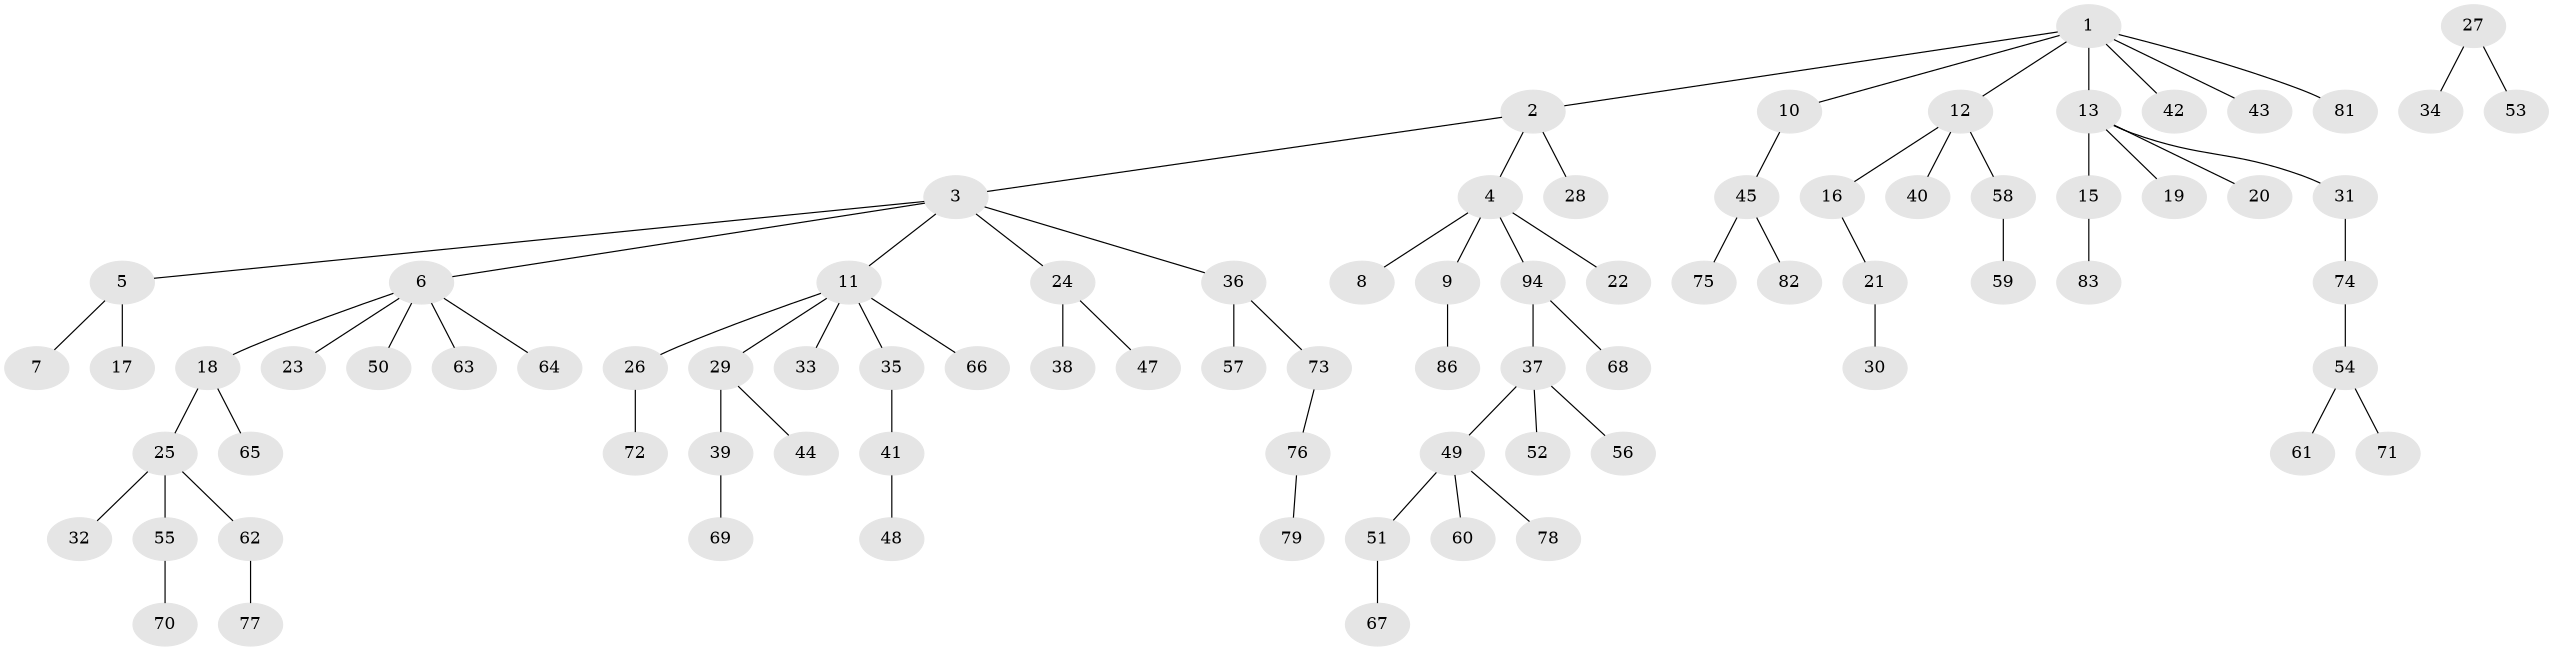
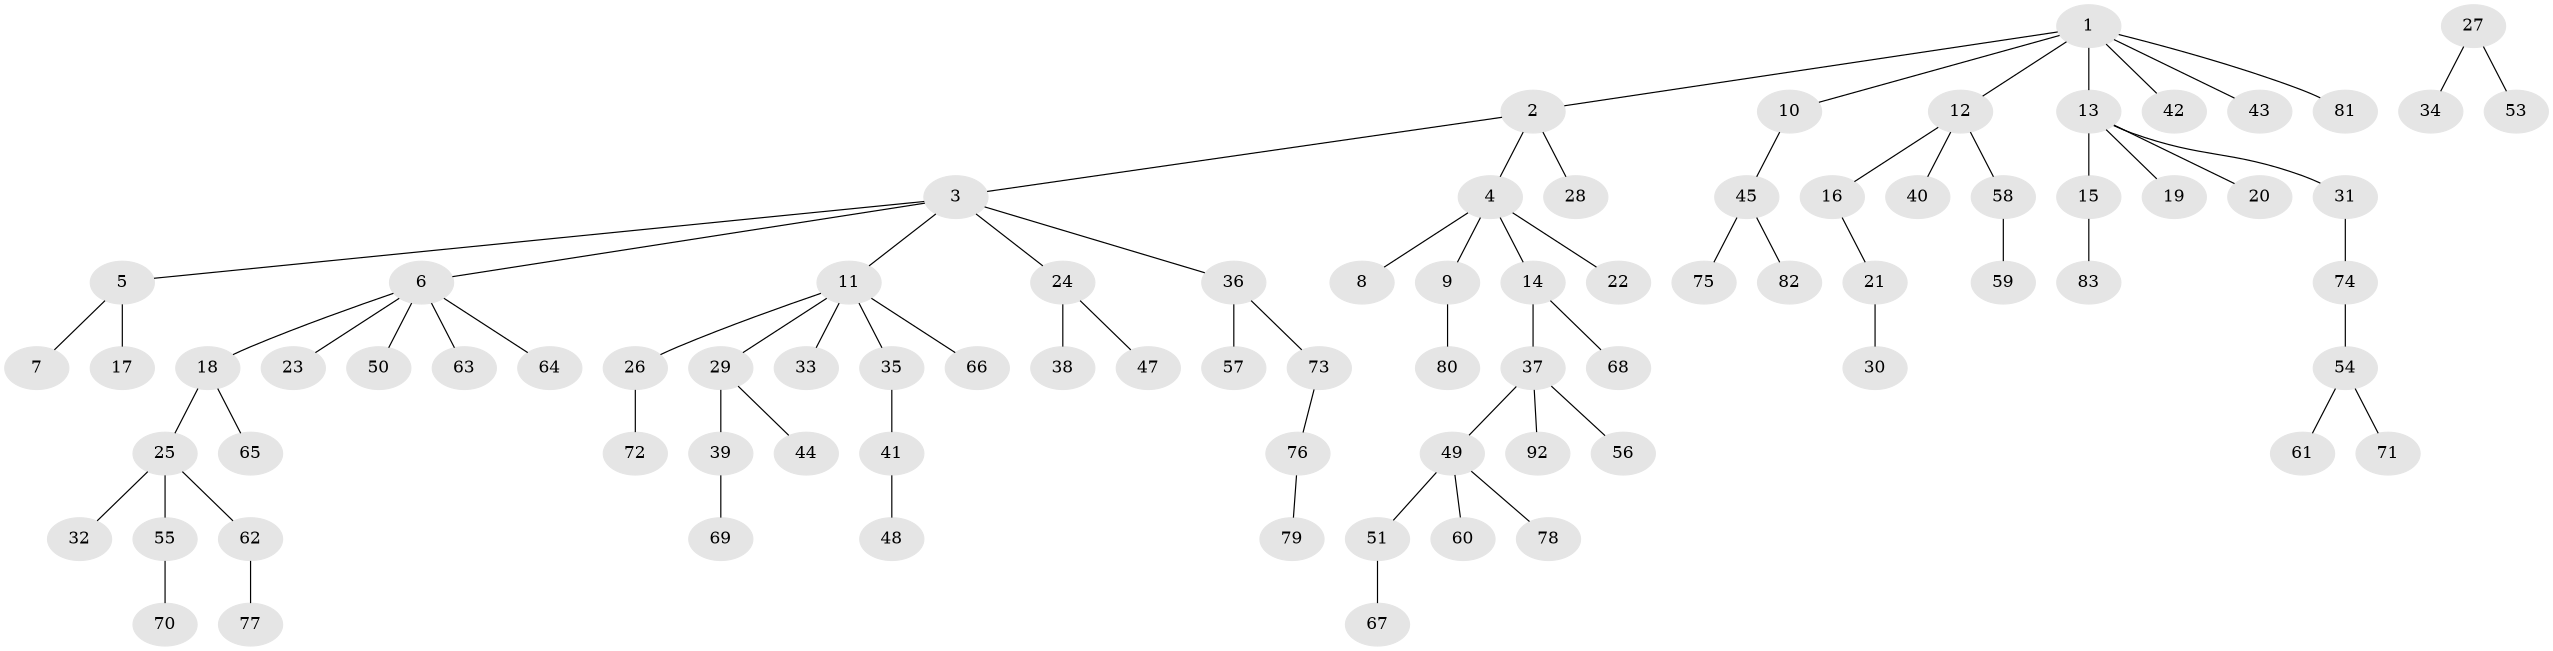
  graph {
    node [color=gray90 style=filled]
    1
    2
    10
    12
    13
    42
    43
    81
    3
    4
    28
    45
    16
    40
    58
    15
    19
    20
    31
    5
    6
    11
    24
    36
    8
    9
-   14 [label=94]
+   14
    22
    7
    17
    18
    23
    50
    63
    64
    26
    29
    33
    35
    66
    38
    47
    57
    73
-   80 [label=86]
+   80
    37
    68
    25
    65
    75
    82
    72
    39
    44
    41
    21
    27
    34
    53
    59
    83
    74
    49
-   52
+   52 [label=92]
    56
    30
    32
    55
    62
    70
    77
    69
    54
    61
    71
    48
    76
    51
    60
    78
    67
    79
    1 -- 2
    1 -- 10
    1 -- 12
    1 -- 13
    1 -- 42
    1 -- 43
    1 -- 81
    2 -- 3
    2 -- 4
    2 -- 28
    10 -- 45
    12 -- 16
    12 -- 40
    12 -- 58
    13 -- 15
    13 -- 19
    13 -- 20
    13 -- 31
    3 -- 5
    3 -- 6
    3 -- 11
    3 -- 24
    3 -- 36
    4 -- 8
    4 -- 9
    4 -- 14
    4 -- 22
    45 -- 75
    45 -- 82
    16 -- 21
    58 -- 59
    15 -- 83
    31 -- 74
    5 -- 7
    5 -- 17
    6 -- 18
    6 -- 23
    6 -- 50
    6 -- 63
    6 -- 64
    11 -- 26
    11 -- 29
    11 -- 33
    11 -- 35
    11 -- 66
    24 -- 38
    24 -- 47
    36 -- 57
    36 -- 73
    9 -- 80
    14 -- 37
    14 -- 68
    18 -- 25
    18 -- 65
    26 -- 72
    29 -- 39
    29 -- 44
    35 -- 41
    73 -- 76
    37 -- 49
    37 -- 52
    37 -- 56
    25 -- 32
    25 -- 55
    25 -- 62
    39 -- 69
    41 -- 48
    21 -- 30
    27 -- 34
    27 -- 53
    74 -- 54
    49 -- 51
    49 -- 60
    49 -- 78
    55 -- 70
    62 -- 77
    54 -- 61
    54 -- 71
    76 -- 79
    51 -- 67
  }
